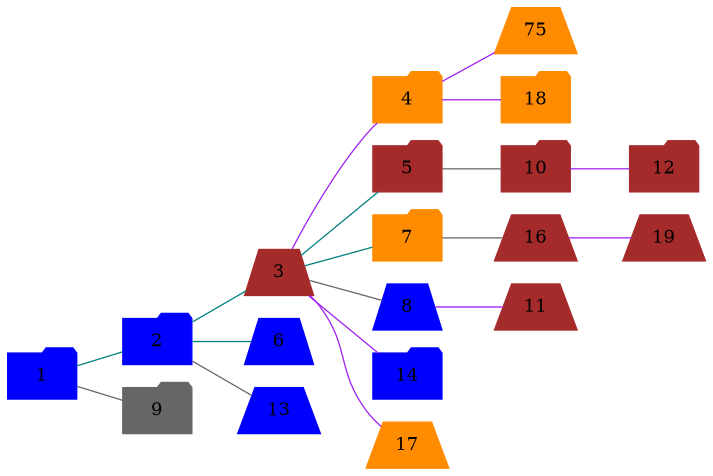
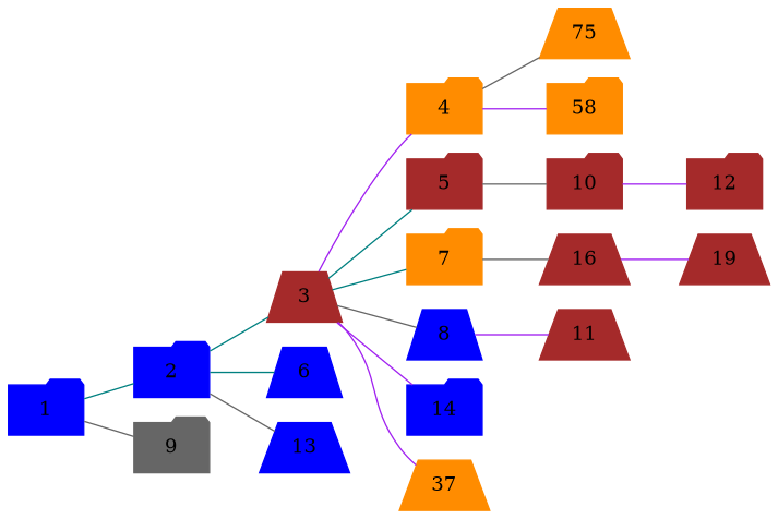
  graph {
    rankdir=LR
    node [color=brown shape=folder style=filled]
    edge [color=purple weight=1.0]
    1 [color=blue]
    2 [color=blue]
    9 [color=gray40]
    3 [shape=trapezium]
    6 [color=blue shape=trapezium]
    13 [color=blue shape=trapezium]
    4 [color=darkorange]
    5
    7 [color=darkorange]
    8 [color=blue shape=trapezium]
    14 [color=blue]
-   17 [color=darkorange shape=trapezium]
+   17 [color=darkorange shape=trapezium label=37]
    n13 [color=darkorange label=75 shape=trapezium]
-   18 [color=darkorange]
+   18 [color=darkorange label=58]
    10
    16 [shape=trapezium]
    11 [shape=trapezium]
    12
    19 [shape=trapezium]
    1 -- 2 [color=teal]
    1 -- 9 [color=gray40]
    2 -- 3 [color=teal]
    2 -- 6 [color=teal]
    2 -- 13 [color=gray40]
    3 -- 4
    3 -- 5 [color=teal]
    3 -- 7 [color=teal]
    3 -- 8 [color=gray40]
    3 -- 14
    3 -- 17
-   4 -- n13
+   4 -- n13 [color=gray40]
    4 -- 18
    5 -- 10 [color=gray40]
    7 -- 16 [color=gray40]
    8 -- 11 [weight=2.0]
    10 -- 12
    16 -- 19
  }
